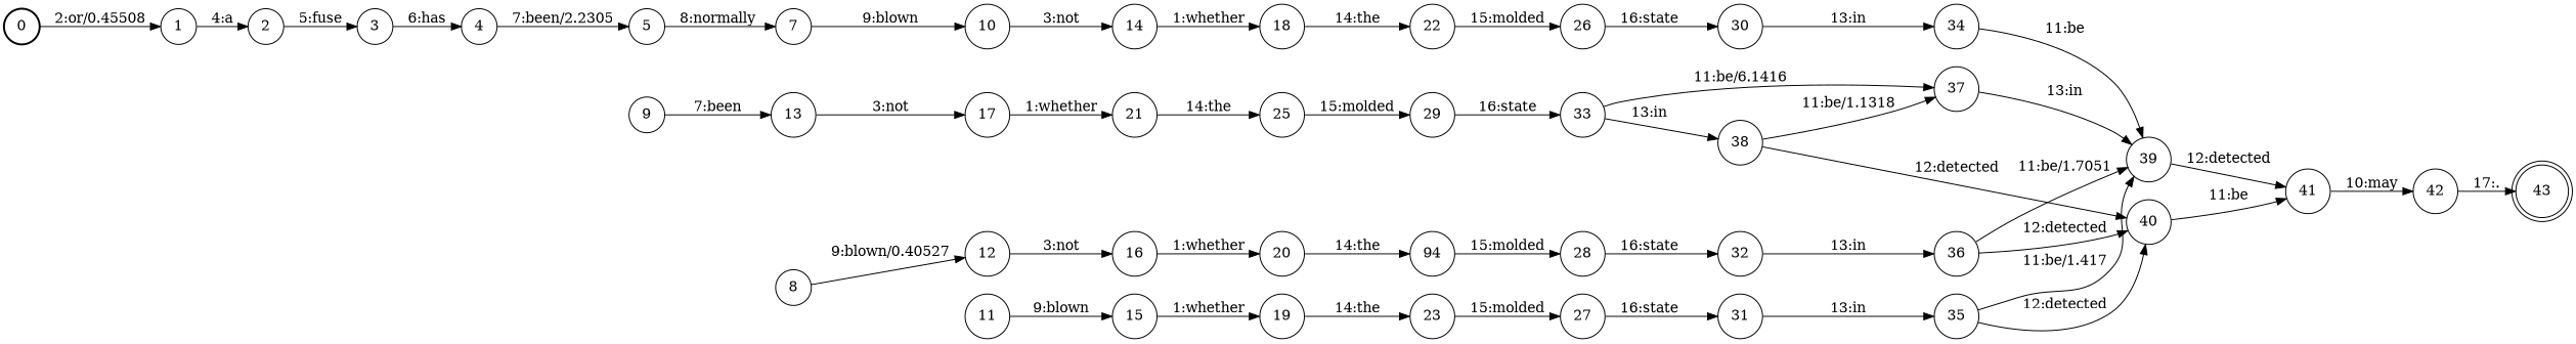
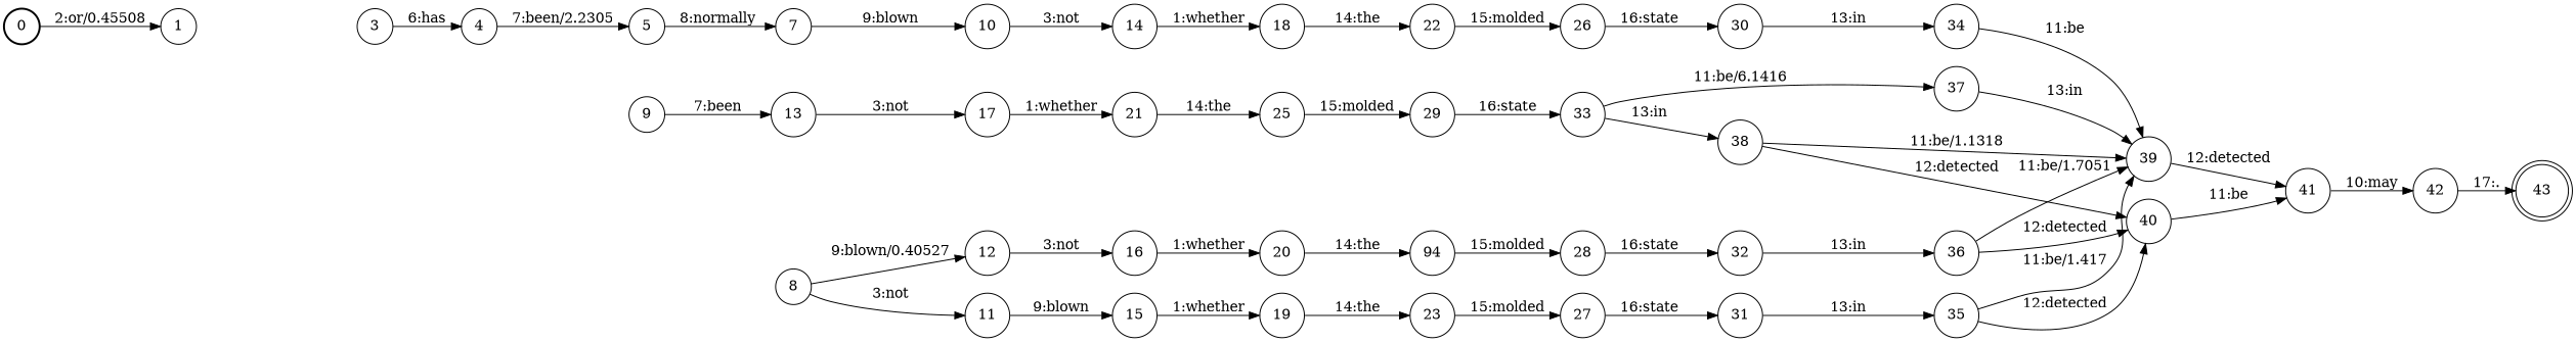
  digraph {
    nodesep=0.25
    rankdir=LR
    ranksep=0.4
    node [fontsize=14 shape=circle style=solid]
    edge [fontsize=14]
    n1 [label=0 style=bold]
    n2 [label=1]
-   n3 [label=2]
    n4 [label=3]
    n5 [label=4]
    n6 [label=5]
    n7 [label=7]
    n8 [label=10]
    n9 [label=8]
    n10 [label=11]
    n11 [label=12]
    n12 [label=9]
    n13 [label=13]
    n14 [label=14]
    n15 [label=15]
    n16 [label=16]
    n17 [label=17]
    n18 [label=18]
    n19 [label=19]
    n20 [label=20]
    n21 [label=21]
    n22 [label=22]
    n23 [label=23]
    n24 [label=94]
    n25 [label=25]
    n26 [label=26]
    n27 [label=27]
    n28 [label=28]
    n29 [label=29]
    n30 [label=30]
    n31 [label=31]
    n32 [label=32]
    n33 [label=33]
    n34 [label=34]
    n35 [label=35]
    n36 [label=36]
    n37 [label=37]
    n38 [label=38]
    n39 [label=39]
    n40 [label=40]
    n41 [label=41]
    n42 [label=42]
    n43 [label=43 shape=doublecircle]
    n1 -> n2 [label="2:or/0.45508"]
-   n2 -> n3 [label="4:a"]
-   n3 -> n4 [label="5:fuse"]
    n4 -> n5 [label="6:has"]
    n5 -> n6 [label="7:been/2.2305"]
    n6 -> n7 [label="8:normally"]
    n7 -> n8 [label="9:blown"]
    n8 -> n14 [label="3:not"]
+   n9 -> n10 [label="3:not"]
    n9 -> n11 [label="9:blown/0.40527"]
    n10 -> n15 [label="9:blown"]
    n11 -> n16 [label="3:not"]
    n12 -> n13 [label="7:been"]
    n13 -> n17 [label="3:not"]
    n14 -> n18 [label="1:whether"]
    n15 -> n19 [label="1:whether"]
    n16 -> n20 [label="1:whether"]
    n17 -> n21 [label="1:whether"]
    n18 -> n22 [label="14:the"]
    n19 -> n23 [label="14:the"]
    n20 -> n24 [label="14:the"]
    n21 -> n25 [label="14:the"]
    n22 -> n26 [label="15:molded"]
    n23 -> n27 [label="15:molded"]
    n24 -> n28 [label="15:molded"]
    n25 -> n29 [label="15:molded"]
    n26 -> n30 [label="16:state"]
    n27 -> n31 [label="16:state"]
    n28 -> n32 [label="16:state"]
    n29 -> n33 [label="16:state"]
    n30 -> n34 [label="13:in"]
    n31 -> n35 [label="13:in"]
    n32 -> n36 [label="13:in"]
    n33 -> n37 [label="11:be/6.1416"]
    n33 -> n38 [label="13:in"]
    n34 -> n39 [label="11:be"]
    n35 -> n39 [label="11:be/1.417"]
    n35 -> n40 [label="12:detected"]
    n36 -> n39 [label="11:be/1.7051"]
    n36 -> n40 [label="12:detected"]
    n37 -> n39 [label="13:in"]
-   n38 -> n37 [label="11:be/1.1318"]
+   n38 -> n39 [label="11:be/1.1318"]
    n38 -> n40 [label="12:detected"]
    n39 -> n41 [label="12:detected"]
    n40 -> n41 [label="11:be"]
    n41 -> n42 [label="10:may"]
    n42 -> n43 [label="17:."]
  }
